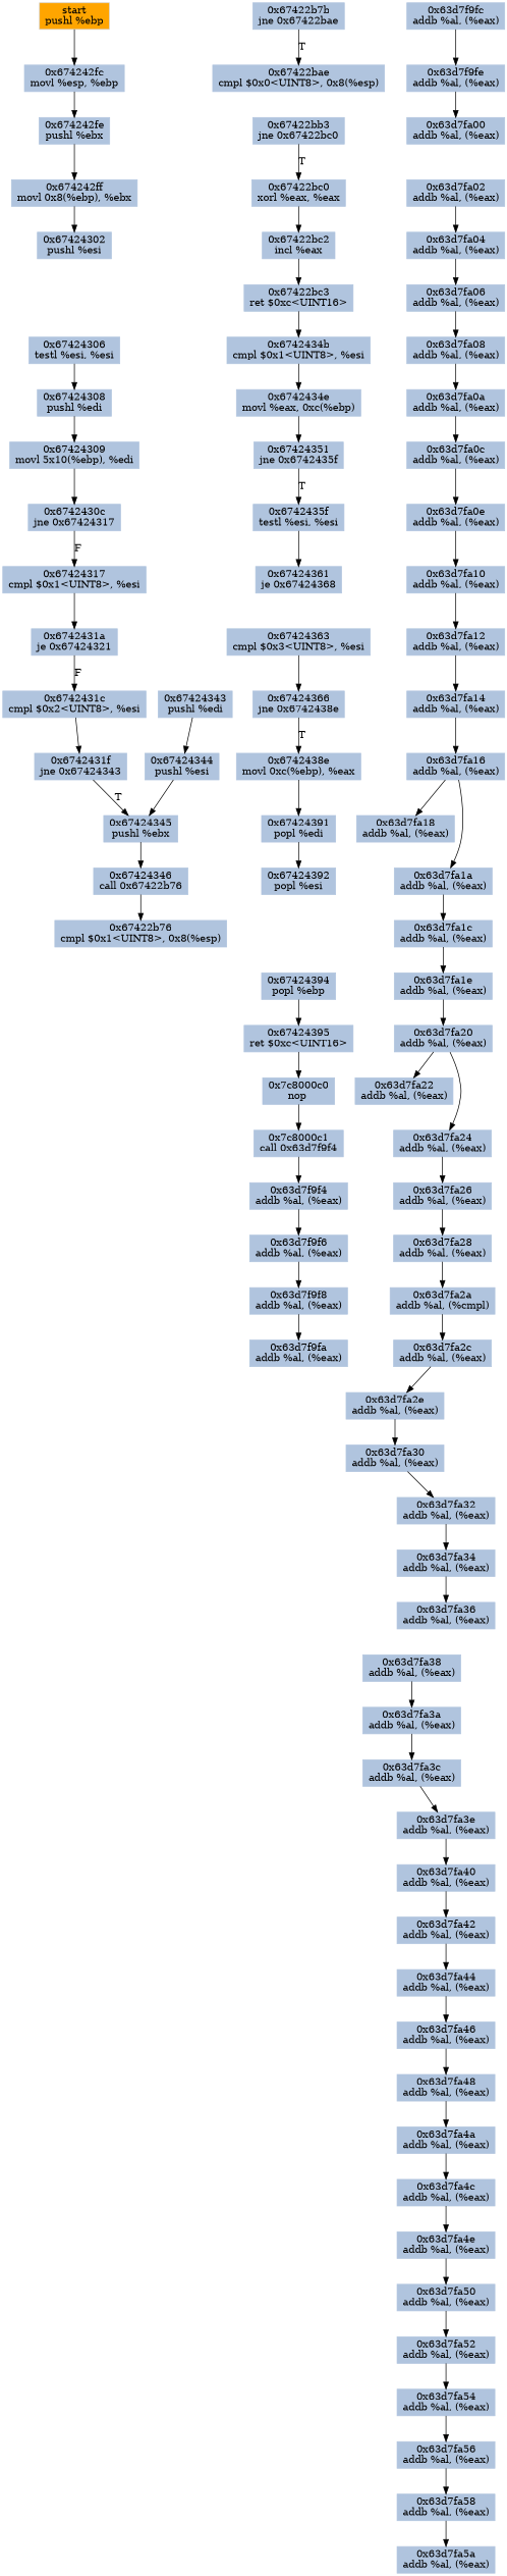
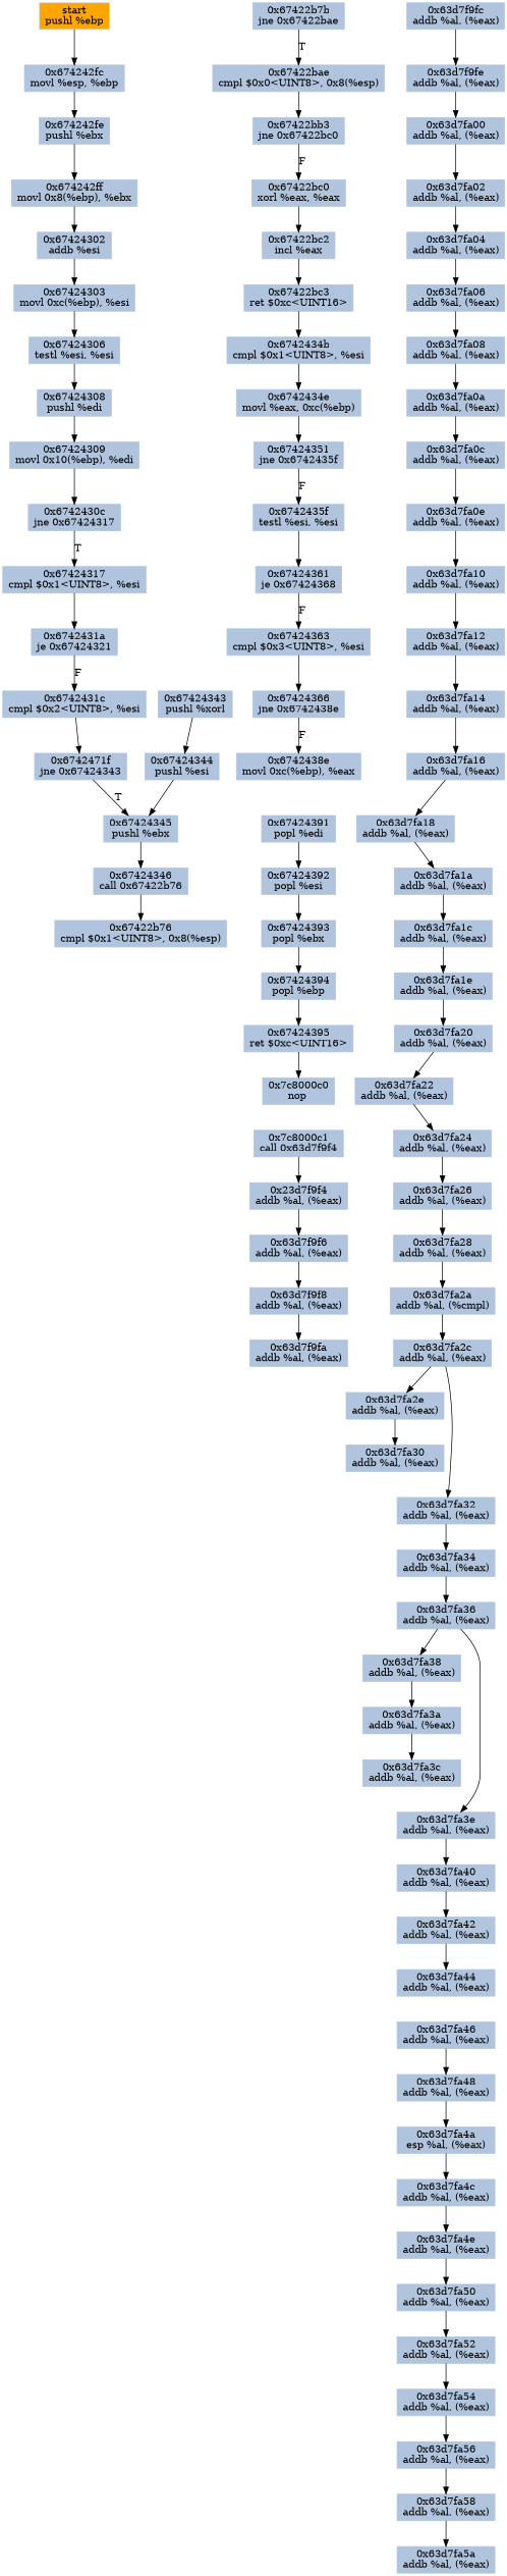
  digraph {
    node [color=lightsteelblue fillcolor=lightsteelblue shape=rectangle style=filled]
    edge [color="#000000"]
    n1 [color=lightgrey fillcolor=orange label="start\npushl %ebp"]
    n2 [label="0x674242fc\nmovl %esp, %ebp"]
    n3 [label="0x674242fe\npushl %ebx"]
    n4 [label="0x674242ff\nmovl 0x8(%ebp), %ebx"]
-   n5 [label="0x67424302\npushl %esi"]
+   n5 [label="0x67424302\naddb %esi"]
+   n6 [label="0x67424303\nmovl 0xc(%ebp), %esi"]
    n7 [label="0x67424306\ntestl %esi, %esi"]
    n8 [label="0x67424308\npushl %edi"]
-   n9 [label="0x67424309\nmovl 5x10(%ebp), %edi"]
+   n9 [label="0x67424309\nmovl 0x10(%ebp), %edi"]
    n10 [label="0x6742430c\njne 0x67424317"]
    n11 [label="0x67424317\ncmpl $0x1<UINT8>, %esi"]
    n12 [label="0x6742431a\nje 0x67424321"]
    n13 [label="0x6742431c\ncmpl $0x2<UINT8>, %esi"]
-   n14 [label="0x6742431f\njne 0x67424343"]
+   n14 [label="0x6742471f\njne 0x67424343"]
    n15 [label="0x67424345\npushl %ebx"]
-   n16 [label="0x67424343\npushl %edi"]
+   n16 [label="0x67424343\npushl %xorl"]
    n17 [label="0x67424344\npushl %esi"]
    n18 [label="0x67424346\ncall 0x67422b76"]
    n19 [label="0x67422b76\ncmpl $0x1<UINT8>, 0x8(%esp)"]
    n20 [label="0x67422b7b\njne 0x67422bae"]
    n21 [label="0x67422bae\ncmpl $0x0<UINT8>, 0x8(%esp)"]
    n22 [label="0x67422bb3\njne 0x67422bc0"]
    n23 [label="0x67422bc0\nxorl %eax, %eax"]
    n24 [label="0x67422bc2\nincl %eax"]
    n25 [label="0x67422bc3\nret $0xc<UINT16>"]
    n26 [label="0x6742434b\ncmpl $0x1<UINT8>, %esi"]
    n27 [label="0x6742434e\nmovl %eax, 0xc(%ebp)"]
    n28 [label="0x67424351\njne 0x6742435f"]
    n29 [label="0x6742435f\ntestl %esi, %esi"]
    n30 [label="0x67424361\nje 0x67424368"]
    n31 [label="0x67424363\ncmpl $0x3<UINT8>, %esi"]
    n32 [label="0x67424366\njne 0x6742438e"]
    n33 [label="0x6742438e\nmovl 0xc(%ebp), %eax"]
    n34 [label="0x67424391\npopl %edi"]
    n35 [label="0x67424392\npopl %esi"]
+   n36 [label="0x67424393\npopl %ebx"]
    n37 [label="0x67424394\npopl %ebp"]
    n38 [label="0x67424395\nret $0xc<UINT16>"]
    n39 [label="0x7c8000c0\nnop "]
    n40 [label="0x7c8000c1\ncall 0x63d7f9f4"]
-   n41 [label="0x63d7f9f4\naddb %al, (%eax)"]
+   n41 [label="0x23d7f9f4\naddb %al, (%eax)"]
    n42 [label="0x63d7f9f6\naddb %al, (%eax)"]
    n43 [label="0x63d7f9f8\naddb %al, (%eax)"]
    n44 [label="0x63d7f9fa\naddb %al, (%eax)"]
    n45 [label="0x63d7f9fc\naddb %al, (%eax)"]
    n46 [label="0x63d7f9fe\naddb %al, (%eax)"]
    n47 [label="0x63d7fa00\naddb %al, (%eax)"]
    n48 [label="0x63d7fa02\naddb %al, (%eax)"]
    n49 [label="0x63d7fa04\naddb %al, (%eax)"]
    n50 [label="0x63d7fa06\naddb %al, (%eax)"]
    n51 [label="0x63d7fa08\naddb %al, (%eax)"]
    n52 [label="0x63d7fa0a\naddb %al, (%eax)"]
    n53 [label="0x63d7fa0c\naddb %al, (%eax)"]
    n54 [label="0x63d7fa0e\naddb %al, (%eax)"]
    n55 [label="0x63d7fa10\naddb %al, (%eax)"]
    n56 [label="0x63d7fa12\naddb %al, (%eax)"]
    n57 [label="0x63d7fa14\naddb %al, (%eax)"]
    n58 [label="0x63d7fa16\naddb %al, (%eax)"]
    n59 [label="0x63d7fa18\naddb %al, (%eax)"]
    n60 [label="0x63d7fa1a\naddb %al, (%eax)"]
    n61 [label="0x63d7fa1c\naddb %al, (%eax)"]
    n62 [label="0x63d7fa1e\naddb %al, (%eax)"]
    n63 [label="0x63d7fa20\naddb %al, (%eax)"]
    n64 [label="0x63d7fa22\naddb %al, (%eax)"]
    n65 [label="0x63d7fa24\naddb %al, (%eax)"]
    n66 [label="0x63d7fa26\naddb %al, (%eax)"]
    n67 [label="0x63d7fa28\naddb %al, (%eax)"]
    n68 [label="0x63d7fa2a\naddb %al, (%cmpl)"]
    n69 [label="0x63d7fa2c\naddb %al, (%eax)"]
    n70 [label="0x63d7fa2e\naddb %al, (%eax)"]
    n71 [label="0x63d7fa30\naddb %al, (%eax)"]
    n72 [label="0x63d7fa32\naddb %al, (%eax)"]
    n73 [label="0x63d7fa34\naddb %al, (%eax)"]
    n74 [label="0x63d7fa36\naddb %al, (%eax)"]
    n75 [label="0x63d7fa38\naddb %al, (%eax)"]
    n76 [label="0x63d7fa3a\naddb %al, (%eax)"]
    n77 [label="0x63d7fa3c\naddb %al, (%eax)"]
    n78 [label="0x63d7fa3e\naddb %al, (%eax)"]
    n79 [label="0x63d7fa40\naddb %al, (%eax)"]
    n80 [label="0x63d7fa42\naddb %al, (%eax)"]
    n81 [label="0x63d7fa44\naddb %al, (%eax)"]
    n82 [label="0x63d7fa46\naddb %al, (%eax)"]
    n83 [label="0x63d7fa48\naddb %al, (%eax)"]
-   n84 [label="0x63d7fa4a\naddb %al, (%eax)"]
+   n84 [label="0x63d7fa4a\nesp %al, (%eax)"]
    n85 [label="0x63d7fa4c\naddb %al, (%eax)"]
    n86 [label="0x63d7fa4e\naddb %al, (%eax)"]
    n87 [label="0x63d7fa50\naddb %al, (%eax)"]
    n88 [label="0x63d7fa52\naddb %al, (%eax)"]
    n89 [label="0x63d7fa54\naddb %al, (%eax)"]
    n90 [label="0x63d7fa56\naddb %al, (%eax)"]
    n91 [label="0x63d7fa58\naddb %al, (%eax)"]
    n92 [label="0x63d7fa5a\naddb %al, (%eax)"]
    n1 -> n2
    n2 -> n3
    n3 -> n4
    n4 -> n5
+   n5 -> n6
+   n6 -> n7
    n7 -> n8
    n8 -> n9
    n9 -> n10
-   n10 -> n11 [label=F]
+   n10 -> n11 [label=T]
    n11 -> n12
    n12 -> n13 [label=F]
    n13 -> n14
    n14 -> n15 [label=T]
    n15 -> n18
    n16 -> n17
    n17 -> n15
    n18 -> n19
    n20 -> n21 [label=T]
-   n22 -> n23 [label=T]
+   n21 -> n22
+   n22 -> n23 [label=F]
    n23 -> n24
    n24 -> n25
    n25 -> n26
    n26 -> n27
    n27 -> n28
-   n28 -> n29 [label=T]
+   n28 -> n29 [label=F]
    n29 -> n30
+   n30 -> n31 [label=F]
    n31 -> n32
-   n32 -> n33 [label=T]
-   n33 -> n34
+   n32 -> n33 [label=F]
    n34 -> n35
+   n35 -> n36
+   n36 -> n37
    n37 -> n38
    n38 -> n39
-   n39 -> n40
    n40 -> n41
    n41 -> n42
    n42 -> n43
    n43 -> n44
    n45 -> n46
    n46 -> n47
+   n47 -> n48
    n48 -> n49
    n49 -> n50
    n50 -> n51
    n51 -> n52
    n52 -> n53
    n53 -> n54
    n54 -> n55
    n55 -> n56
    n56 -> n57
    n57 -> n58
    n58 -> n59
-   n58 -> n60
+   n59 -> n60
    n60 -> n61
    n61 -> n62
    n62 -> n63
    n63 -> n64
-   n63 -> n65
+   n64 -> n65
    n65 -> n66
    n66 -> n67
    n67 -> n68
    n68 -> n69
    n69 -> n70
    n70 -> n71
-   n71 -> n72
+   n69 -> n72
    n72 -> n73
    n73 -> n74
+   n74 -> n75
    n75 -> n76
    n76 -> n77
-   n77 -> n78
+   n74 -> n78
    n78 -> n79
    n79 -> n80
    n80 -> n81
-   n81 -> n82
    n82 -> n83
    n83 -> n84
    n84 -> n85
    n85 -> n86
    n86 -> n87
    n87 -> n88
    n88 -> n89
    n89 -> n90
    n90 -> n91
    n91 -> n92
  }
